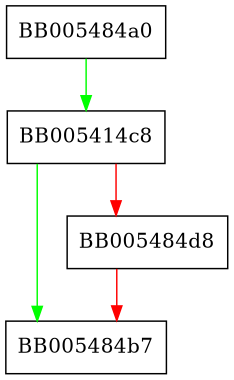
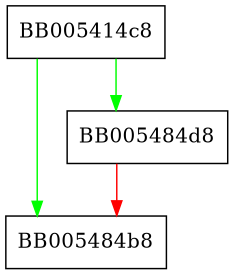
  digraph {
    splines=ortho
    node [shape=box]
    edge [color=green]
    n1 [label=BB005414c8]
-   BB005484a0
-   BB005484b8 [label=BB005484b7]
+   BB005484b8
    BB005484d8
    n1 -> BB005484b8
-   n1 -> BB005484d8 [color=red]
-   BB005484a0 -> n1
+   n1 -> BB005484d8
    BB005484d8 -> BB005484b8 [color=red]
  }
